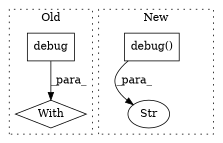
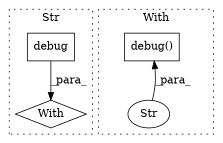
  digraph {
    node [l=15 shape=box]
    n1 [a=39 l="5,22" label=With s="3411,3431" shape=diamond]
    n2 [a=49 label=debug s=3416]
    n3 [a=75 l="13,1" label="debug()" s="4996,5024"]
    n4 [a=66 label=Str s=5009 shape=ellipse]
    subgraph cluster_1 {
-     label=Old
+     label=Str
      style=dotted
      n1
      n2
    }
    subgraph cluster_2 {
-     label=New
+     label=With
      style=dotted
      n3
      n4
    }
    n2 -> n1 [label=_para_]
-   n3 -> n4 [label=_para_]
+   n4 -> n3 [label=_para_]
  }
